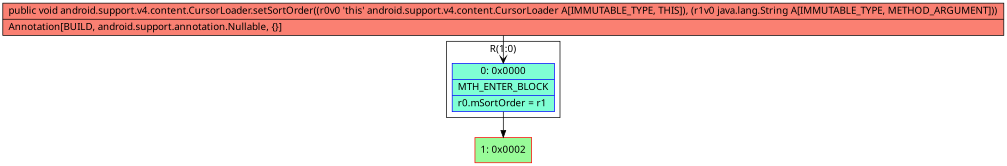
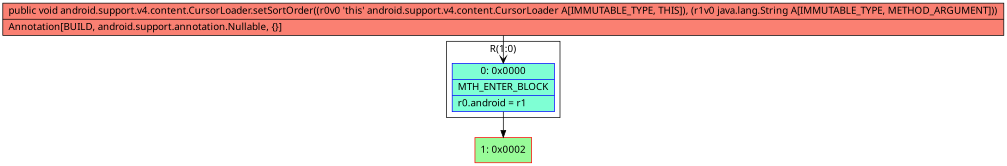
  digraph {
    fontname="Noto Sans"
    node [shape=record style=filled fontname="Noto Sans"]
    edge [fontname="Noto Sans"]
-   n1 [color=blue label="{0\:\ 0x0000|MTH_ENTER_BLOCK\l|r0.mSortOrder = r1\l}" fillcolor=aquamarine]
+   n1 [color=blue label="{0\:\ 0x0000|MTH_ENTER_BLOCK\l|r0.android = r1\l}" fillcolor=aquamarine]
    n2 [color=red label="{1\:\ 0x0002}" fillcolor=palegreen]
    n3 [label="{public void android.support.v4.content.CursorLoader.setSortOrder((r0v0 'this' android.support.v4.content.CursorLoader A[IMMUTABLE_TYPE, THIS]), (r1v0 java.lang.String A[IMMUTABLE_TYPE, METHOD_ARGUMENT]))  | Annotation[BUILD, android.support.annotation.Nullable, \{\}]\l}" fillcolor=salmon]
    subgraph cluster_1 {
      label="R(1:0)"
      n1
    }
    n1 -> n2 [arrowhead=normal]
    n3 -> n1 [arrowhead=vee]
  }
